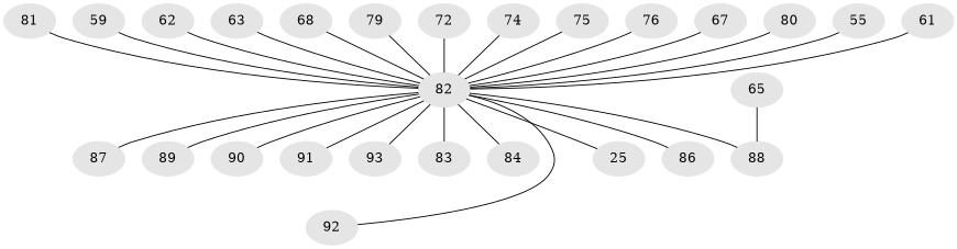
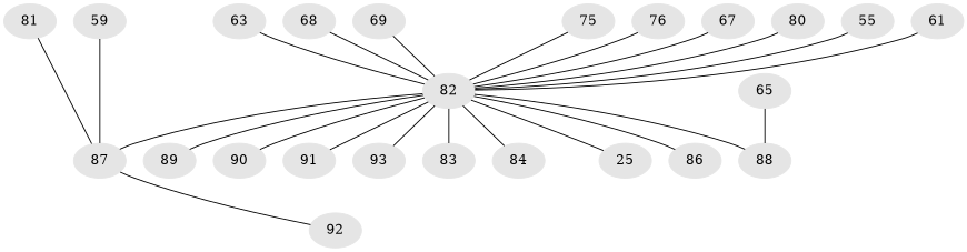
  graph {
    node [color=gray90 style=filled]
    82 [super="+71+73+29+41+44+66+43+48+45+50+46+56+57+70+51+52+53+54"]
    83
    84
    n4 [label=25]
    86
    87
    88
    89 [super="+37"]
    90 [super="+28"]
    91
    92 [super="+79"]
    93
    55
    59
    61 [super="+26+31"]
-   62
    63
    65
    68
-   69 [label=79]
-   72
-   74
+   69
    75
    76
    n25 [label=67]
    80 [super="+78"]
    81
    82 -- 83
    82 -- 84
    82 -- n4
    82 -- 86
    82 -- 87
    82 -- 88
    82 -- 89
    82 -- 90
    82 -- 91
-   82 -- 92
+   87 -- 92
    82 -- 93
    55 -- 82
-   59 -- 82
+   59 -- 87
    61 -- 82
-   62 -- 82
    63 -- 82
    65 -- 88
    68 -- 82
    69 -- 82
-   72 -- 82
-   74 -- 82
    75 -- 82
    76 -- 82
    n25 -- 82
    80 -- 82
-   81 -- 82
+   81 -- 87
  }
